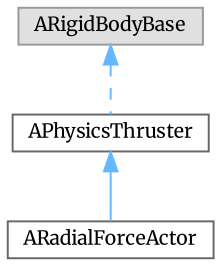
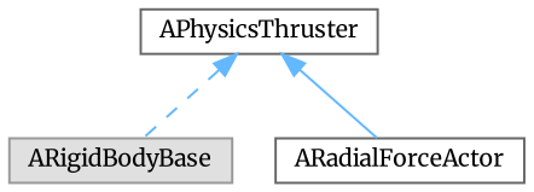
  digraph {
    fontname=Merriweather
    rankdir=TB
    node [color=grey40 fillcolor=white fontname=Merriweather fontsize=10 shape=box style=filled]
    edge [color=steelblue1 dir=back fontname=Merriweather fontsize=10 labelfontname=Helvetica labelfontsize=10]
    n1 [color=grey60 fillcolor="#E0E0E0" height=0.2 label=ARigidBodyBase width=0.4]
    n2 [height=0.2 label=APhysicsThruster width=0.4]
    n3 [height=0.2 label=ARadialForceActor width=0.4]
-   n1 -> n2 [style=dashed]
+   n2 -> n1 [style=dashed]
    n2 -> n3 [style=solid]
  }
